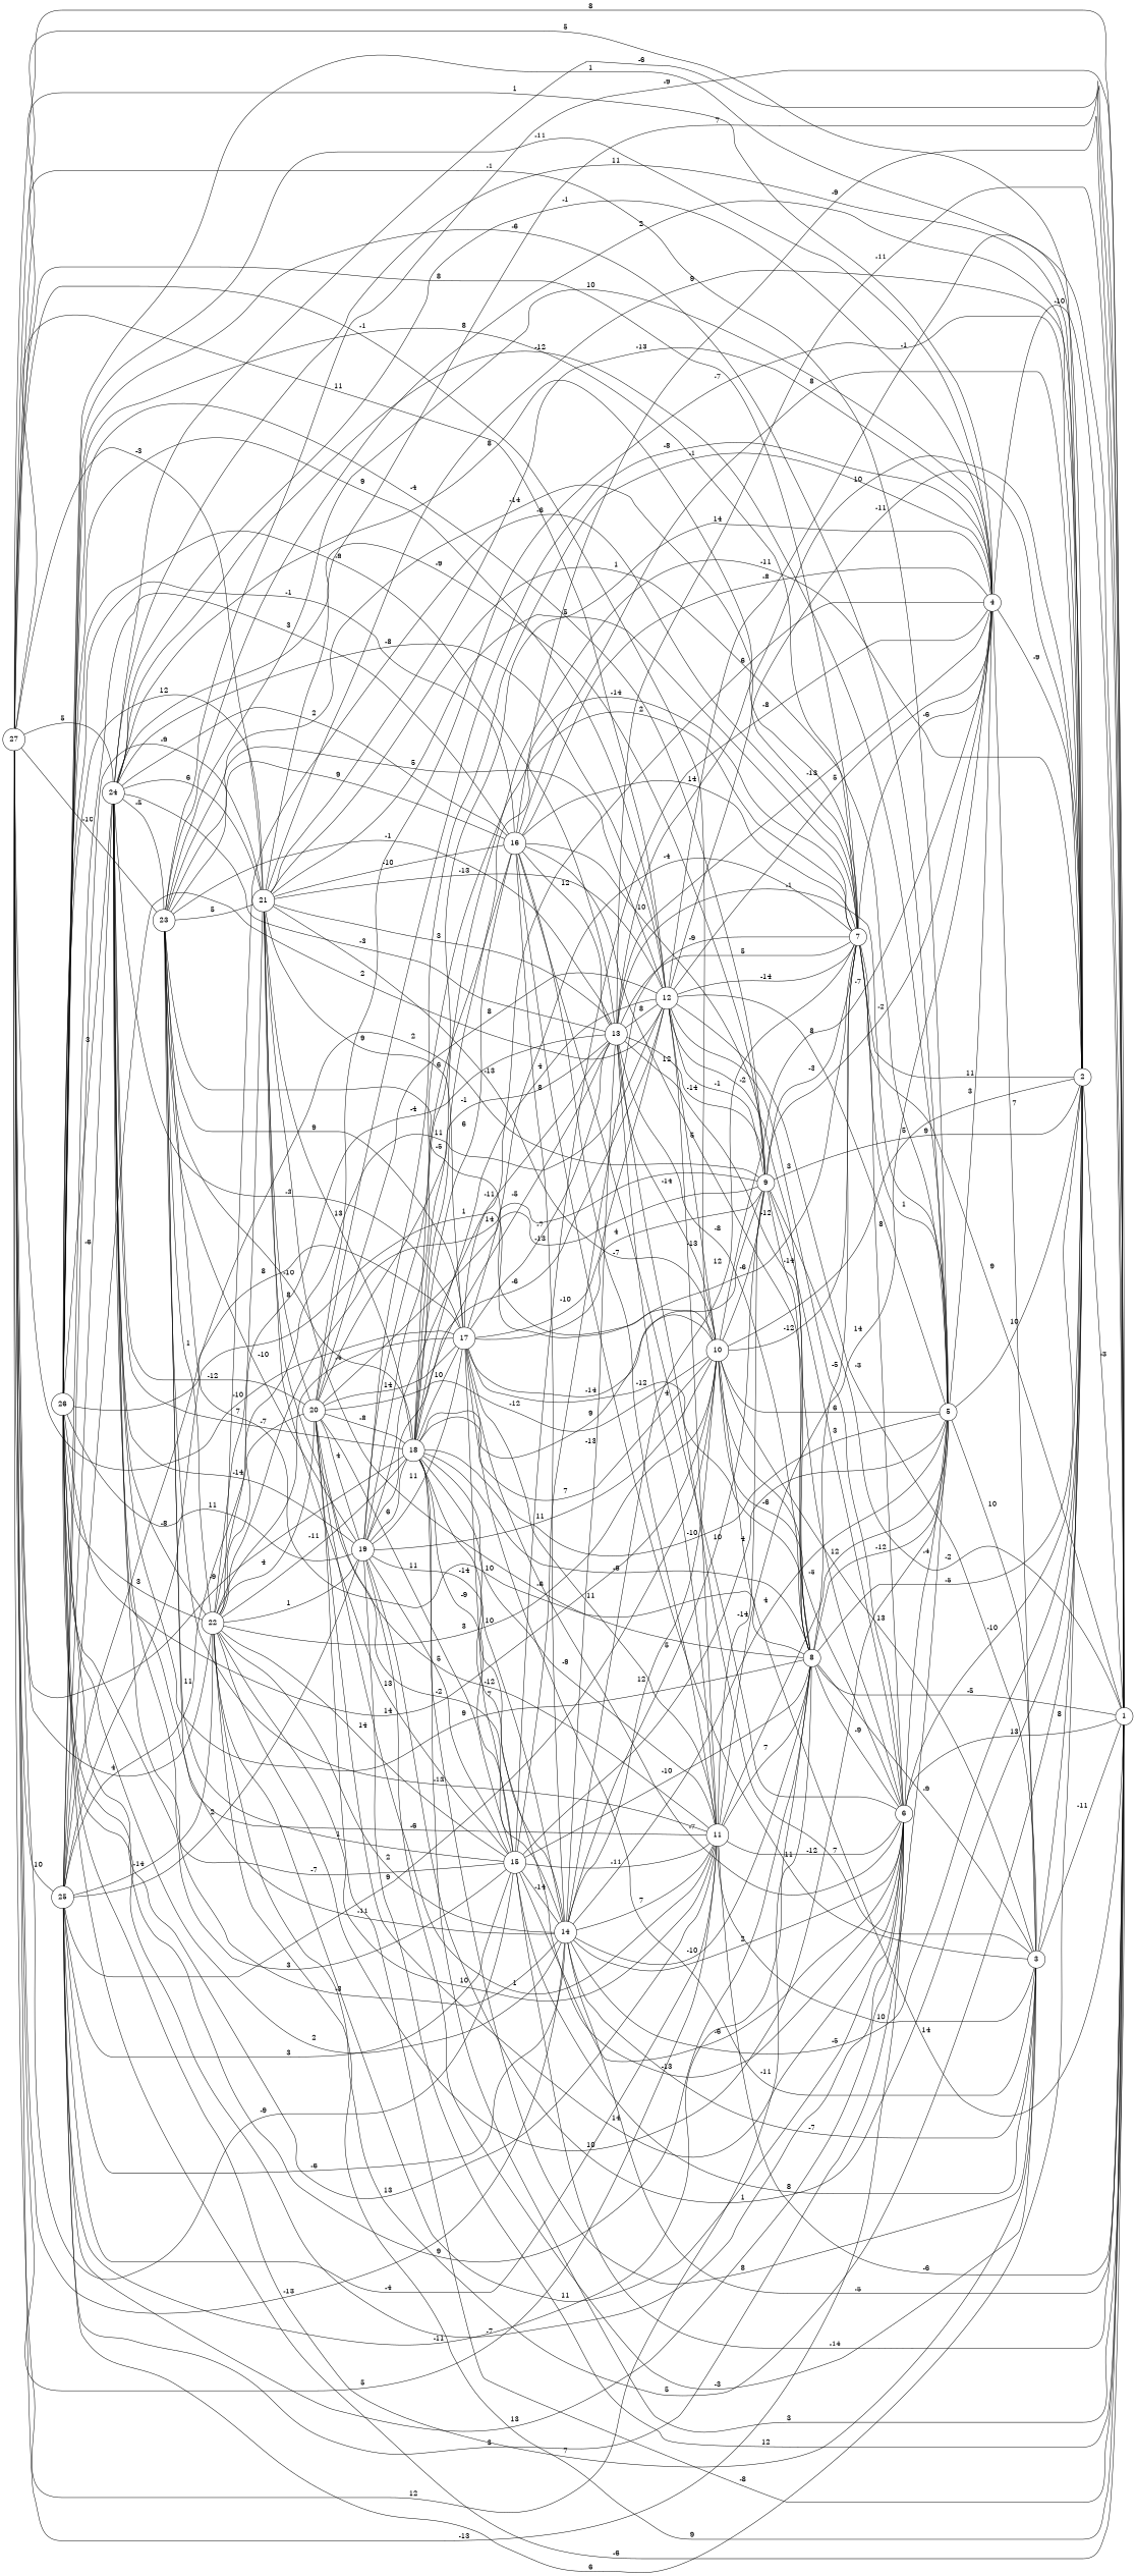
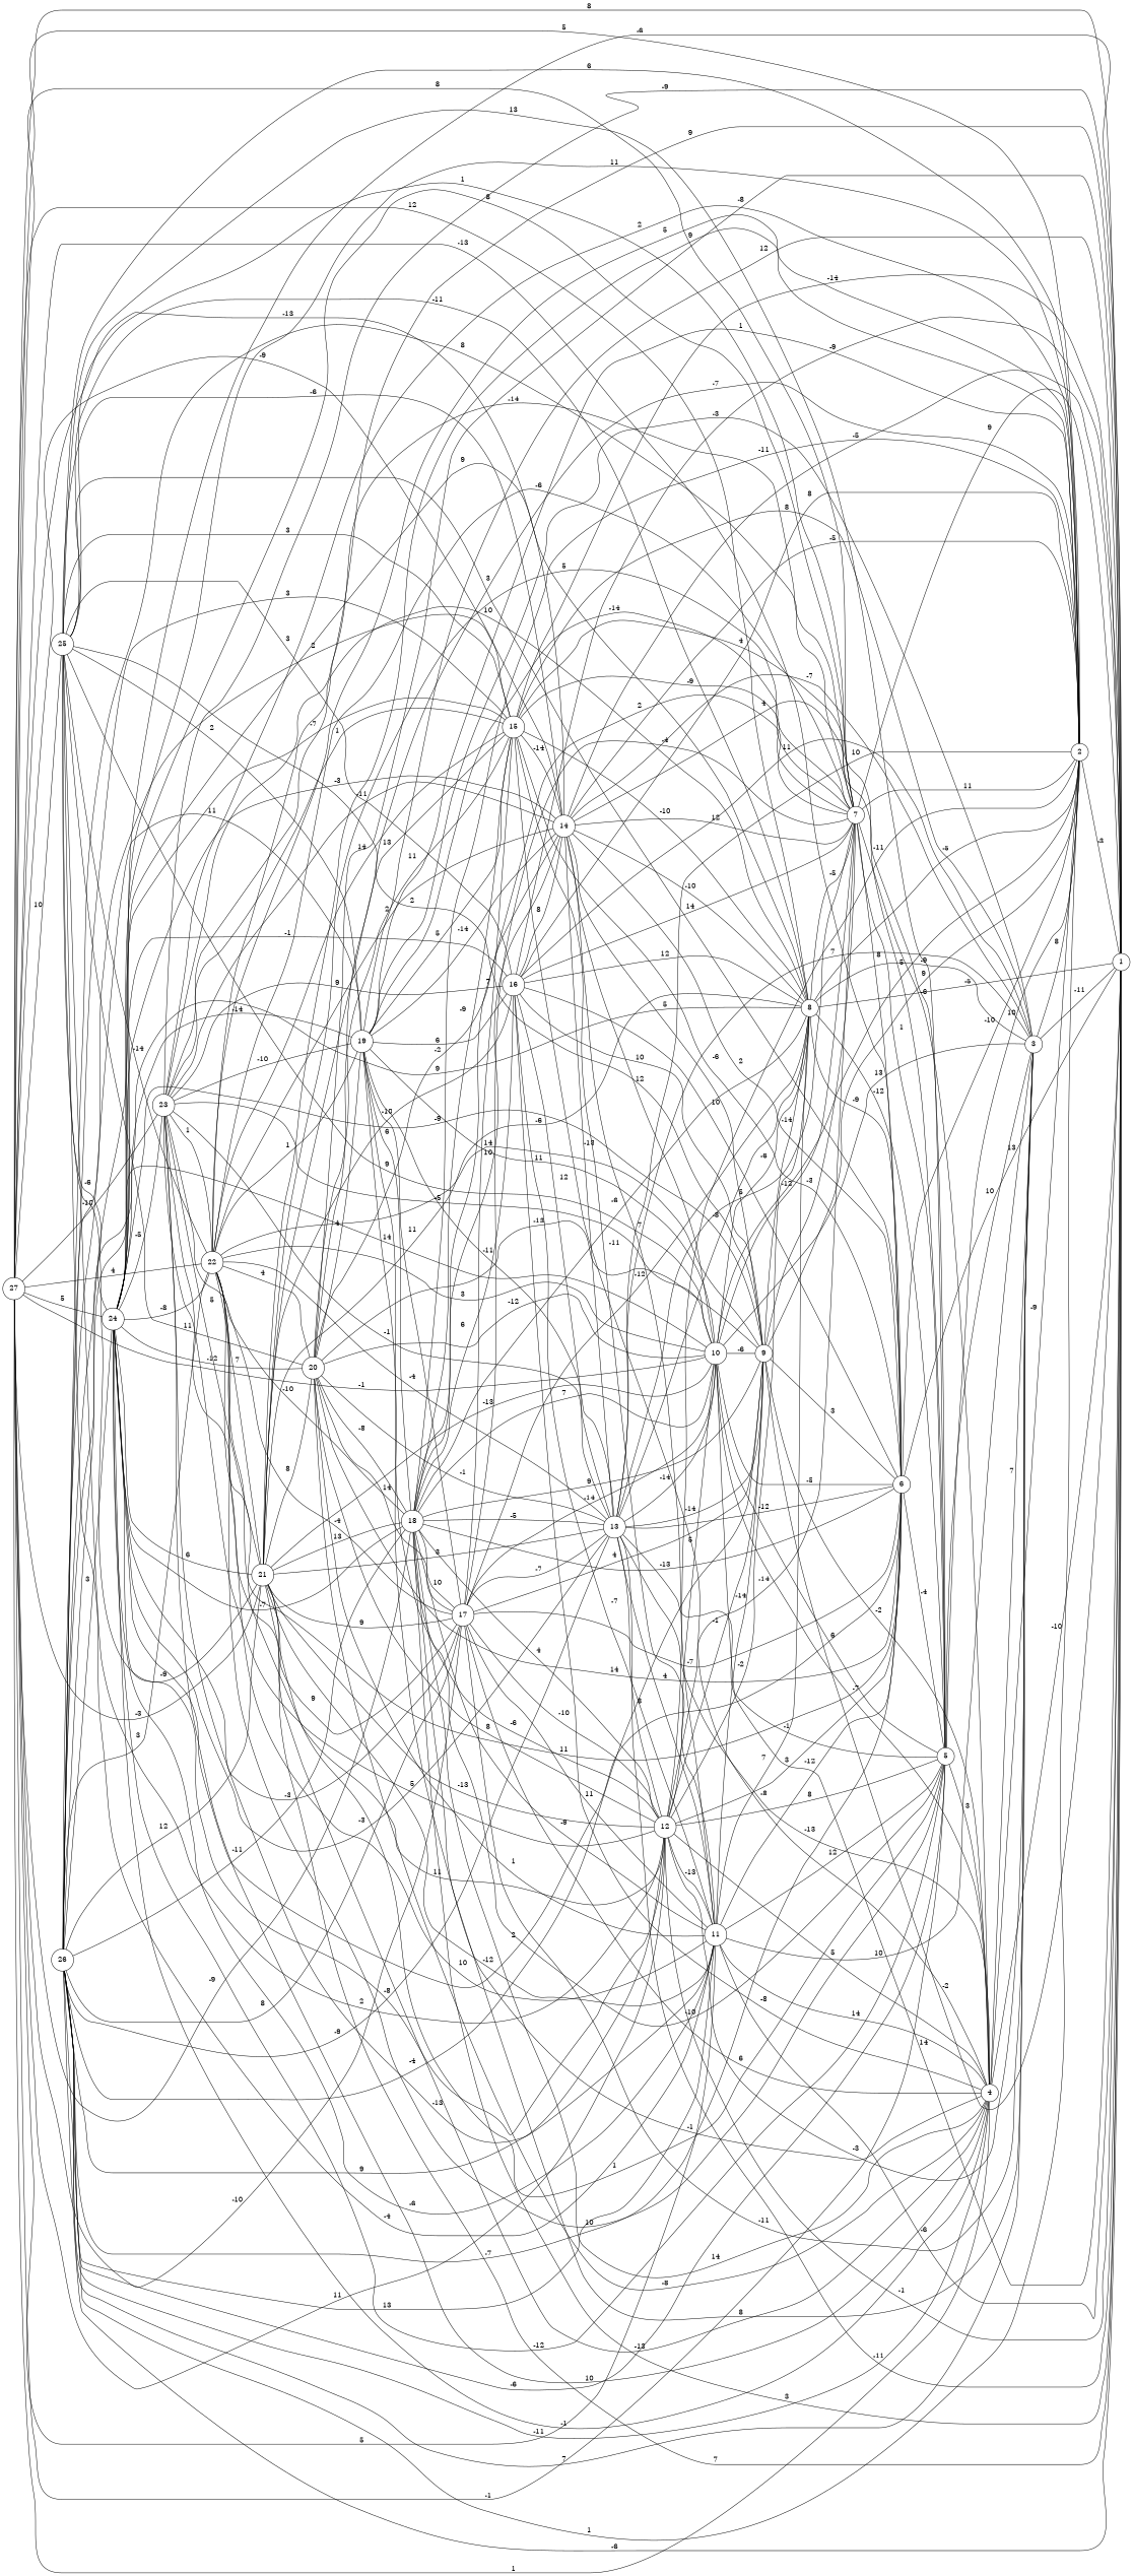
  graph {
    fontname="Helvetica,Arial,sans-serif"
    rankdir=LR
    node [shape=circle]
    27
    1
    2
    4
    5
    6
    7
    8
    10
    11
    12
    14
    15
    17
    18
    21
    22
    23
    24
    25
    3
    9
    13
    16
    20
    19
    26
    27 -- 1 [label=8]
    27 -- 2 [label=5]
    27 -- 4 [label=1]
    27 -- 5 [label=-1]
    27 -- 6 [label=-13]
    27 -- 7 [label=8]
    27 -- 8 [label=12]
    27 -- 10 [label=-1]
    27 -- 11 [label=5]
    27 -- 12 [label=11]
    27 -- 14 [label=-13]
    27 -- 15 [label=-9]
    27 -- 17 [label=-10]
    27 -- 18 [label=-9]
    27 -- 21 [label=-3]
    27 -- 22 [label=4]
    27 -- 23 [label=-10]
    27 -- 24 [label=5]
    27 -- 25 [label=10]
    2 -- 1 [label=-3]
    4 -- 1 [label=-10]
    4 -- 2 [label=-9]
    4 -- 3 [label=7]
    5 -- 2 [label=10]
    5 -- 4 [label=3]
    5 -- 3 [label=10]
    6 -- 1 [label=13]
    6 -- 2 [label=-10]
    6 -- 5 [label=-4]
    7 -- 1 [label=9]
    7 -- 2 [label=11]
    7 -- 4 [label=-6]
    7 -- 5 [label=1]
    7 -- 6 [label=8]
    8 -- 1 [label=-5]
    8 -- 2 [label=-5]
    8 -- 5 [label=-12]
    8 -- 6 [label=-9]
    8 -- 7 [label=-5]
    8 -- 3 [label=-9]
    10 -- 1 [label=14]
    10 -- 2 [label=5]
    10 -- 4 [label=-7]
    10 -- 5 [label=6]
    10 -- 6 [label=-5]
    10 -- 7 [label=-12]
    10 -- 8 [label=-6]
    10 -- 3 [label=13]
    10 -- 9 [label=-6]
    11 -- 1 [label=-6]
    11 -- 4 [label=14]
    11 -- 5 [label=12]
    11 -- 6 [label=-12]
    11 -- 8 [label=7]
    11 -- 3 [label=10]
    11 -- 9 [label=-14]
    12 -- 1 [label=-1]
    12 -- 2 [label=-11]
    12 -- 4 [label=5]
    12 -- 5 [label=8]
    12 -- 6 [label=3]
    12 -- 7 [label=-14]
    12 -- 8 [label=-2]
    12 -- 10 [label=5]
    12 -- 11 [label=-13]
    12 -- 3 [label=-3]
    12 -- 9 [label=-1]
    14 -- 1 [label=-5]
    14 -- 2 [label=-5]
    14 -- 5 [label=4]
    14 -- 6 [label=2]
    14 -- 7 [label=12]
    14 -- 8 [label=-10]
    14 -- 10 [label=12]
    14 -- 11 [label=7]
    14 -- 3 [label=-7]
    14 -- 9 [label=5]
    14 -- 13 [label=-13]
    15 -- 1 [label=-14]
    15 -- 4 [label=-8]
    15 -- 5 [label=4]
    15 -- 6 [label=-6]
    15 -- 7 [label=-9]
    15 -- 8 [label=-10]
    15 -- 11 [label=-11]
    15 -- 14 [label=-14]
    15 -- 3 [label=8]
    17 -- 4 [label=6]
    17 -- 6 [label=-7]
    17 -- 7 [label=-4]
    17 -- 8 [label=-12]
    17 -- 10 [label=-14]
    17 -- 11 [label=11]
    17 -- 12 [label=-10]
    17 -- 15 [label=7]
    17 -- 3 [label=-11]
    17 -- 9 [label=4]
    17 -- 13 [label=-7]
    18 -- 1 [label=3]
    18 -- 2 [label=-11]
    18 -- 4 [label=14]
    18 -- 5 [label=-10]
    18 -- 6 [label=-13]
    18 -- 7 [label=2]
    18 -- 8 [label=-6]
    18 -- 10 [label=7]
    18 -- 11 [label=-9]
    18 -- 12 [label=4]
    18 -- 14 [label=10]
    18 -- 15 [label=-9]
    18 -- 17 [label=10]
    18 -- 3 [label=8]
    18 -- 9 [label=9]
    18 -- 13 [label=-5]
    18 -- 16 [label=6]
    21 -- 1 [label=7]
    21 -- 2 [label=9]
    21 -- 4 [label=-13]
    21 -- 5 [label=1]
    21 -- 7 [label=5]
    21 -- 8 [label=-6]
    21 -- 10 [label=-13]
    21 -- 11 [label=-12]
    21 -- 12 [label=-13]
    21 -- 15 [label=13]
    21 -- 17 [label=9]
    21 -- 18 [label=13]
    21 -- 13 [label=3]
    21 -- 16 [label=-10]
    21 -- 20 [label=8]
    22 -- 1 [label=9]
    22 -- 2 [label=5]
    22 -- 5 [label=10]
    22 -- 6 [label=11]
    22 -- 7 [label=-6]
    22 -- 10 [label=3]
    22 -- 11 [label=10]
    22 -- 12 [label=11]
    22 -- 14 [label=2]
    22 -- 15 [label=14]
    22 -- 17 [label=-4]
-   22 -- 18 [label=-11]
+   26 -- 18 [label=-11]
    22 -- 21 [label=7]
    22 -- 9 [label=14]
    22 -- 13 [label=-4]
    22 -- 20 [label=4]
    22 -- 19 [label=1]
    23 -- 1 [label=-9]
    23 -- 2 [label=2]
    23 -- 4 [label=10]
    23 -- 7 [label=-14]
    23 -- 8 [label=10]
    23 -- 10 [label=-5]
    23 -- 11 [label=-13]
    23 -- 12 [label=5]
    23 -- 14 [label=-11]
    23 -- 15 [label=1]
    23 -- 17 [label=9]
    23 -- 18 [label=-10]
    23 -- 21 [label=5]
    23 -- 22 [label=1]
    23 -- 13 [label=-1]
    23 -- 16 [label=9]
    23 -- 19 [label=-10]
    24 -- 1 [label=-6]
    24 -- 2 [label=11]
    24 -- 4 [label=-1]
    24 -- 5 [label=-12]
    24 -- 7 [label=8]
    24 -- 8 [label=9]
    24 -- 11 [label=-6]
    24 -- 12 [label=-8]
    24 -- 14 [label=-3]
    24 -- 15 [label=-7]
    24 -- 17 [label=-3]
    24 -- 18 [label=-7]
    24 -- 21 [label=6]
    24 -- 22 [label=-8]
    24 -- 23 [label=-5]
    24 -- 9 [label=-9]
    24 -- 13 [label=-3]
-   24 -- 16 [label=2]
+   24 -- 6 [label=2]
    24 -- 20 [label=-12]
    24 -- 19 [label=-14]
    25 -- 2 [label=6]
    25 -- 5 [label=13]
    25 -- 6 [label=3]
    25 -- 7 [label=1]
    25 -- 8 [label=-11]
    25 -- 10 [label=9]
    25 -- 11 [label=-4]
    25 -- 12 [label=2]
    25 -- 14 [label=-6]
    25 -- 15 [label=3]
    25 -- 21 [label=-9]
    25 -- 22 [label=-14]
    25 -- 24 [label=-6]
    25 -- 9 [label=2]
    25 -- 16 [label=3]
    25 -- 20 [label=11]
    25 -- 19 [label=2]
    3 -- 1 [label=-11]
    3 -- 2 [label=8]
    9 -- 1 [label=-2]
    9 -- 2 [label=9]
    9 -- 4 [label=-2]
    9 -- 6 [label=3]
    9 -- 7 [label=-3]
    9 -- 8 [label=-14]
    13 -- 1 [label=-11]
    13 -- 2 [label=10]
    13 -- 4 [label=-13]
    13 -- 5 [label=-1]
    13 -- 6 [label=-12]
    13 -- 7 [label=5]
    13 -- 8 [label=-8]
    13 -- 10 [label=-14]
    13 -- 11 [label=4]
    13 -- 12 [label=8]
    13 -- 3 [label=7]
    13 -- 9 [label=-14]
    16 -- 1 [label=-9]
    16 -- 2 [label=8]
    16 -- 4 [label=-8]
    16 -- 6 [label=10]
    16 -- 7 [label=14]
    16 -- 8 [label=12]
    16 -- 11 [label=-7]
    16 -- 14 [label=8]
    16 -- 3 [label=11]
    16 -- 9 [label=10]
    16 -- 13 [label=12]
    20 -- 1 [label=-8]
    20 -- 2 [label=-7]
    20 -- 4 [label=-8]
    20 -- 6 [label=14]
    20 -- 10 [label=-12]
    20 -- 11 [label=1]
    20 -- 12 [label=8]
    20 -- 14 [label=-2]
    20 -- 15 [label=11]
    20 -- 17 [label=14]
    20 -- 18 [label=-8]
    20 -- 9 [label=-13]
    20 -- 13 [label=-1]
    20 -- 19 [label=4]
    19 -- 1 [label=12]
    19 -- 2 [label=1]
    19 -- 4 [label=-1]
    19 -- 7 [label=-14]
    19 -- 10 [label=11]
    19 -- 12 [label=-6]
    19 -- 14 [label=-14]
    19 -- 15 [label=5]
    19 -- 17 [label=11]
    19 -- 18 [label=6]
    19 -- 3 [label=-3]
    19 -- 13 [label=-11]
    19 -- 16 [label=6]
    26 -- 1 [label=-6]
    26 -- 2 [label=1]
    26 -- 4 [label=-11]
    26 -- 5 [label=-6]
    26 -- 6 [label=-7]
    26 -- 7 [label=8]
    26 -- 8 [label=9]
    26 -- 10 [label=14]
    26 -- 11 [label=13]
    26 -- 12 [label=9]
    26 -- 14 [label=2]
    26 -- 15 [label=3]
    26 -- 17 [label=8]
    26 -- 21 [label=12]
    26 -- 22 [label=3]
    26 -- 24 [label=3]
    26 -- 3 [label=7]
    26 -- 9 [label=-4]
    26 -- 13 [label=-9]
    26 -- 16 [label=-1]
    26 -- 19 [label=11]
  }
